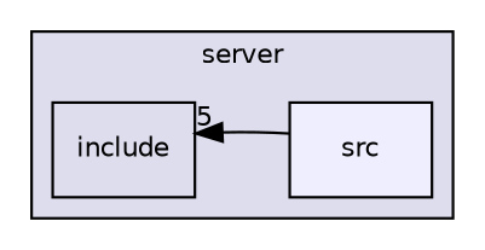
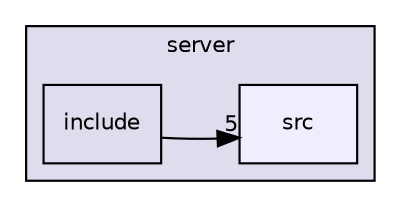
  digraph {
    compound=true
    rankdir=LR
    node [fontname=Helvetica fontsize=10 shape=box]
    n1 [label=include]
    n2 [fillcolor="#eeeeff" label=src pencolor=black style=filled]
    subgraph cluster_1 {
      bgcolor="#ddddee"
      fontname=Helvetica
      fontsize=10
      label=server
      pencolor=black
      n1
      n2
    }
-   n2 -> n1 [headlabel=5 labeldistance=1.5 labelfontname=Helvetica labelfontsize=10]
+   n1 -> n2 [headlabel=5 labeldistance=1.5 labelfontname=Helvetica labelfontsize=10]
  }
